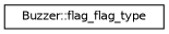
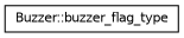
  digraph {
    rankdir=LR
-   n1 [color=black fillcolor=white fontname=Helvetica fontsize=10 height=0.2 label="Buzzer::flag_flag_type" shape=record style=filled width=0.4]
+   n1 [color=black fillcolor=white fontname=Helvetica fontsize=10 height=0.2 label="Buzzer::buzzer_flag_type" shape=record style=filled width=0.4]
  }
